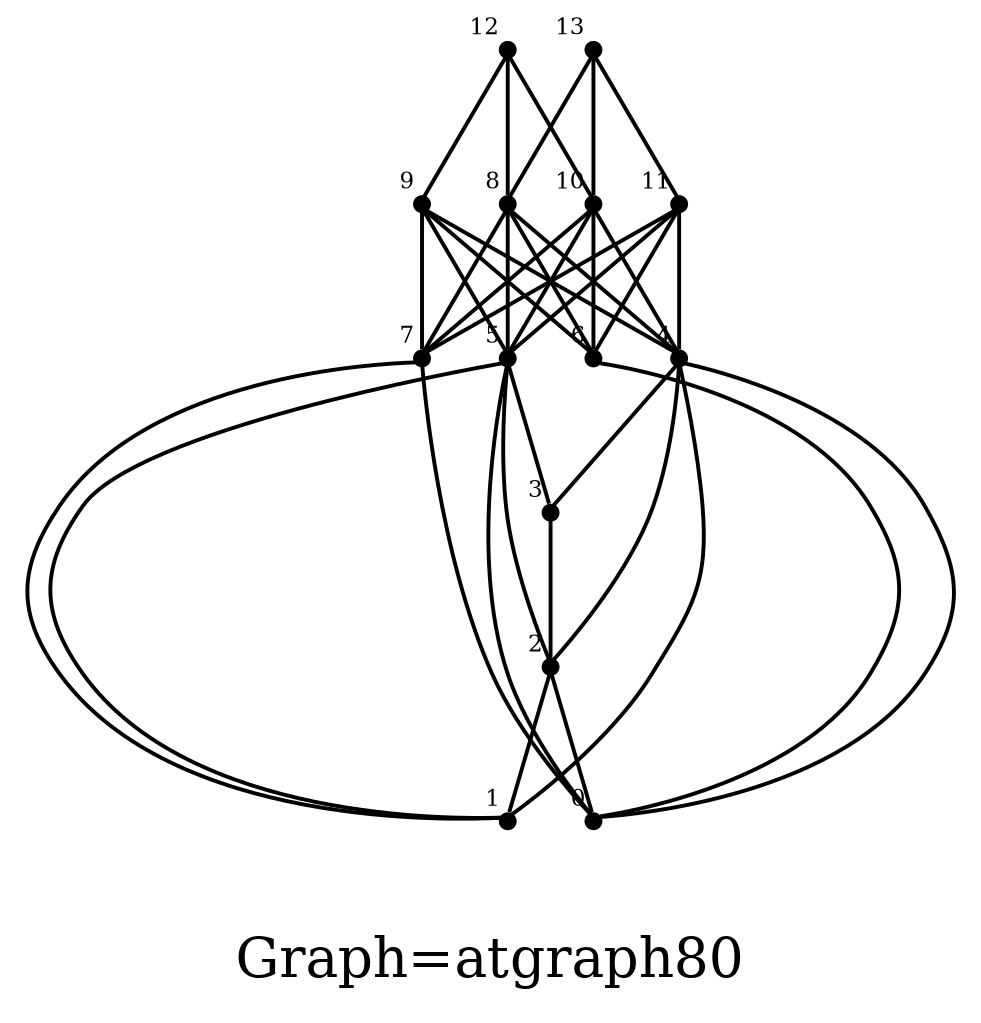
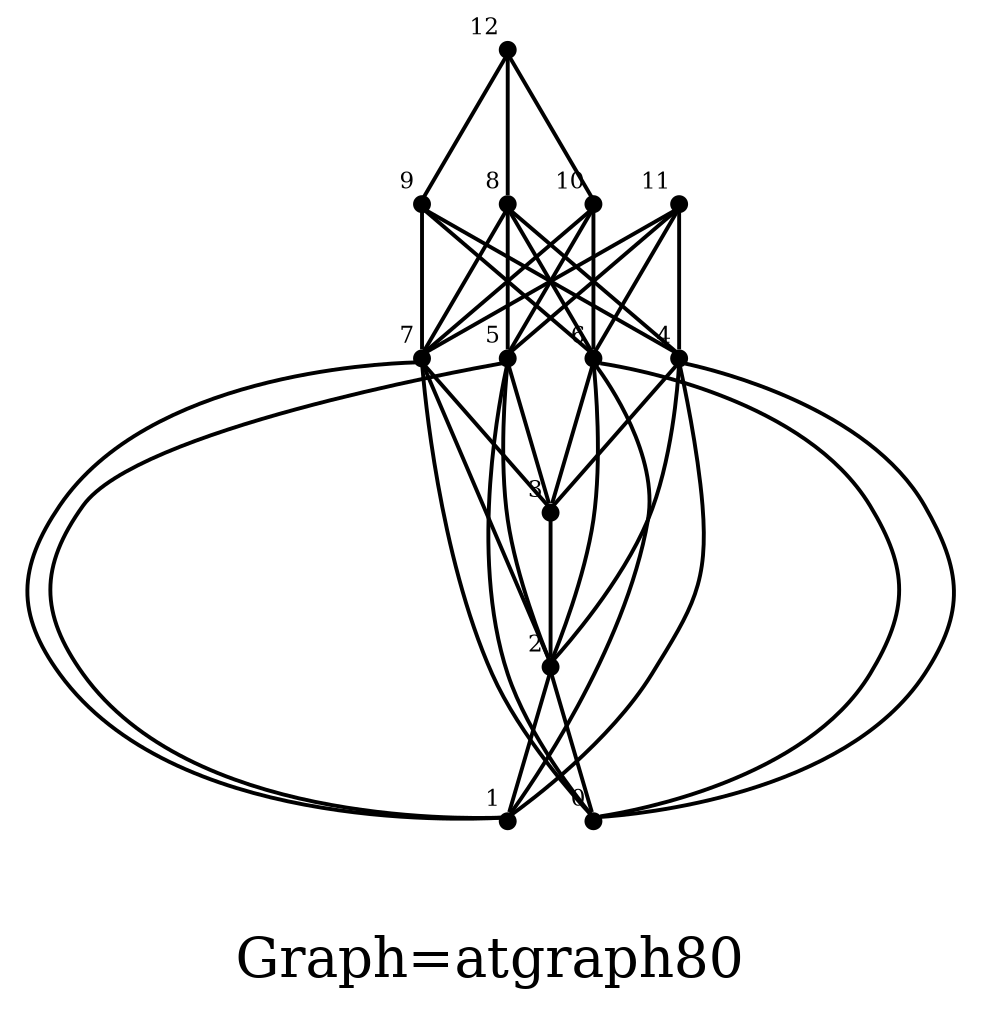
  graph {
    label="Graph=atgraph80"
    labelloc=bottom
    node [fontsize=6 shape=point]
    0 [xlabel=0]
    1 [xlabel=1]
    2 [xlabel=2]
    3 [xlabel=3]
    4 [xlabel=4]
    5 [xlabel=5]
    6 [xlabel=6]
    7 [xlabel=7]
    8 [xlabel=8]
    9 [xlabel=9]
    10 [xlabel=10]
    11 [xlabel=11]
    12 [xlabel=12]
-   13 [xlabel=13]
    2 -- 0
    2 -- 1
    3 -- 2
    4 -- 0
    4 -- 1
    4 -- 2
    4 -- 3
    5 -- 0
    5 -- 1
    5 -- 2
    5 -- 3
    6 -- 0
+   6 -- 1
+   6 -- 2
+   6 -- 3
    7 -- 0
    7 -- 1
+   7 -- 2
+   7 -- 3
    8 -- 4
    8 -- 5
    8 -- 6
    8 -- 7
    9 -- 4
-   9 -- 5
    9 -- 6
    9 -- 7
-   10 -- 4
    10 -- 5
    10 -- 6
    10 -- 7
    11 -- 4
    11 -- 5
    11 -- 6
    11 -- 7
    12 -- 8
    12 -- 9
    12 -- 10
-   13 -- 8
-   13 -- 10
-   13 -- 11
  }
